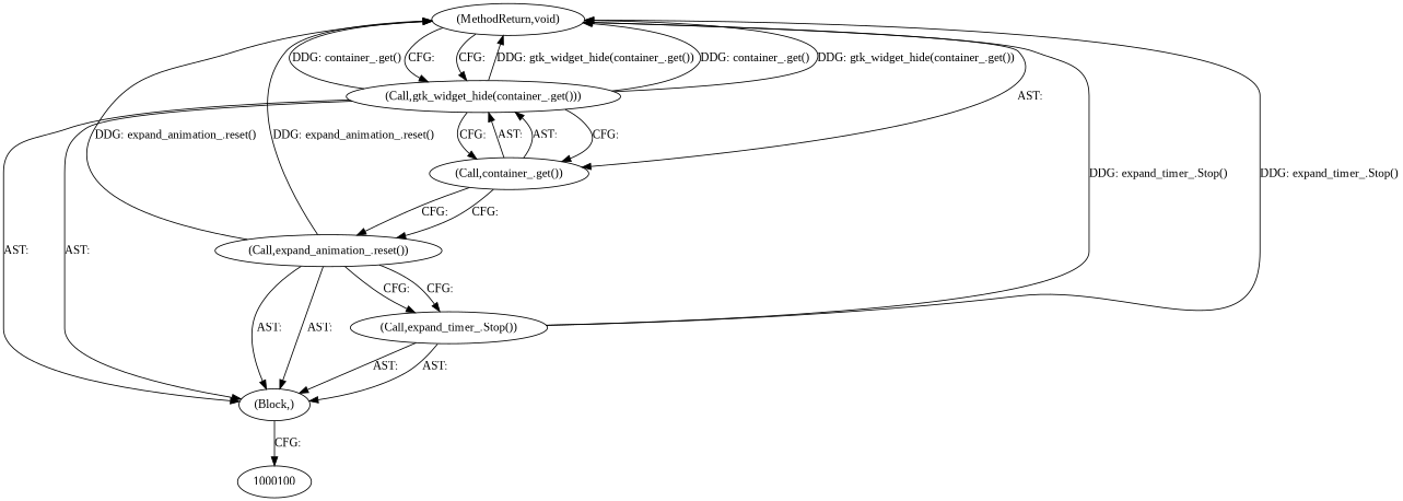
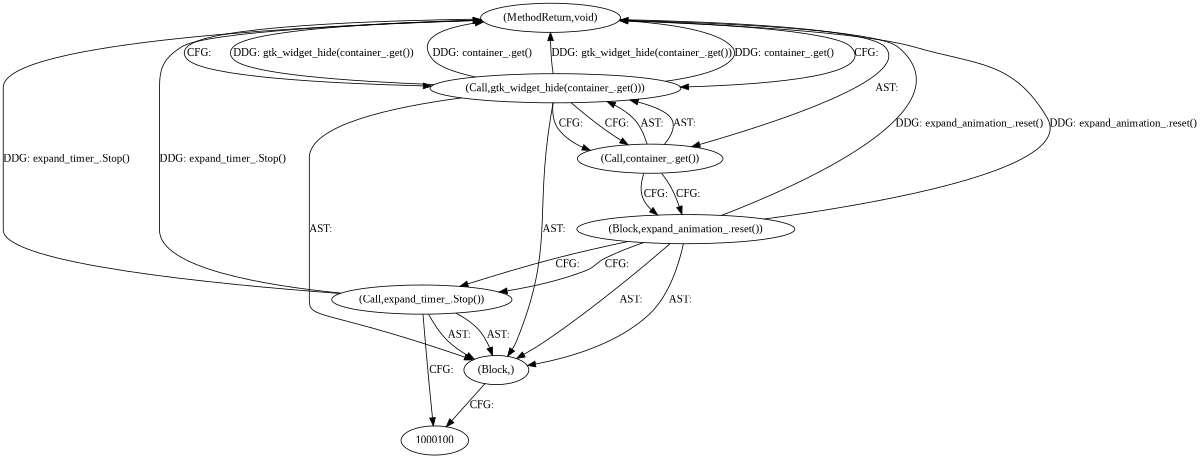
  digraph {
    fontname="Liberation Serif"
    node [fontname="Liberation Serif"]
    edge [fontname="Liberation Serif"]
    n1 [label="(MethodReturn,void)"]
    n2 [label="(Call,gtk_widget_hide(container_.get()))"]
    n3 [label="(Call,container_.get())"]
    n4 [label="(Block,)"]
    1000100
    n6 [label="(Call,expand_timer_.Stop())"]
-   n7 [label="(Call,expand_animation_.reset())"]
+   n7 [label="(Block,expand_animation_.reset())"]
    n1 -> n2 [label="CFG: "]
    n1 -> n2 [label="CFG: "]
    n1 -> n3 [label="AST: "]
    n2 -> n1 [label="DDG: gtk_widget_hide(container_.get())"]
    n2 -> n1 [label="DDG: container_.get()"]
    n2 -> n1 [label="DDG: gtk_widget_hide(container_.get())"]
    n2 -> n1 [label="DDG: container_.get()"]
    n2 -> n3 [label="CFG: "]
    n2 -> n3 [label="CFG: "]
    n2 -> n4 [label="AST: "]
    n2 -> n4 [label="AST: "]
    n3 -> n2 [label="AST: "]
    n3 -> n2 [label="AST: "]
    n3 -> n7 [label="CFG: "]
    n3 -> n7 [label="CFG: "]
    n4 -> 1000100 [label="CFG: "]
    n6 -> n1 [label="DDG: expand_timer_.Stop()"]
    n6 -> n1 [label="DDG: expand_timer_.Stop()"]
    n6 -> n4 [label="AST: "]
    n6 -> n4 [label="AST: "]
+   n6 -> 1000100 [label="CFG: "]
    n7 -> n1 [label="DDG: expand_animation_.reset()"]
    n7 -> n1 [label="DDG: expand_animation_.reset()"]
    n7 -> n4 [label="AST: "]
    n7 -> n4 [label="AST: "]
    n7 -> n6 [label="CFG: "]
    n7 -> n6 [label="CFG: "]
  }
